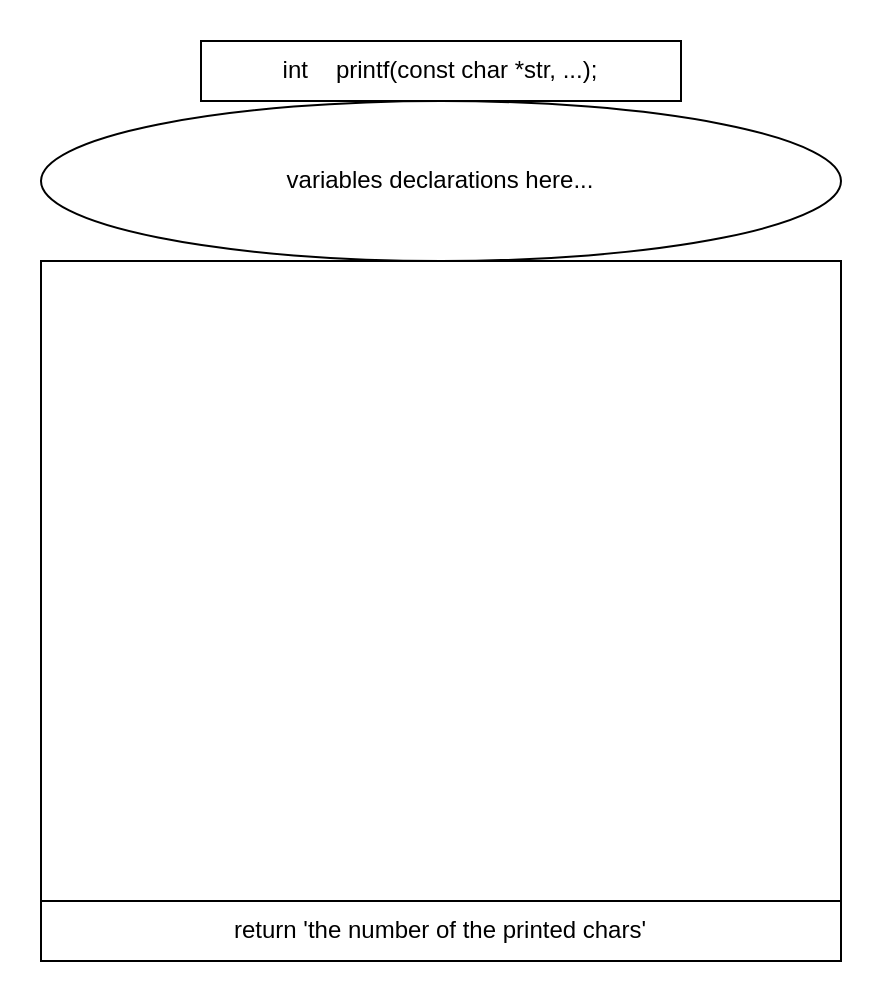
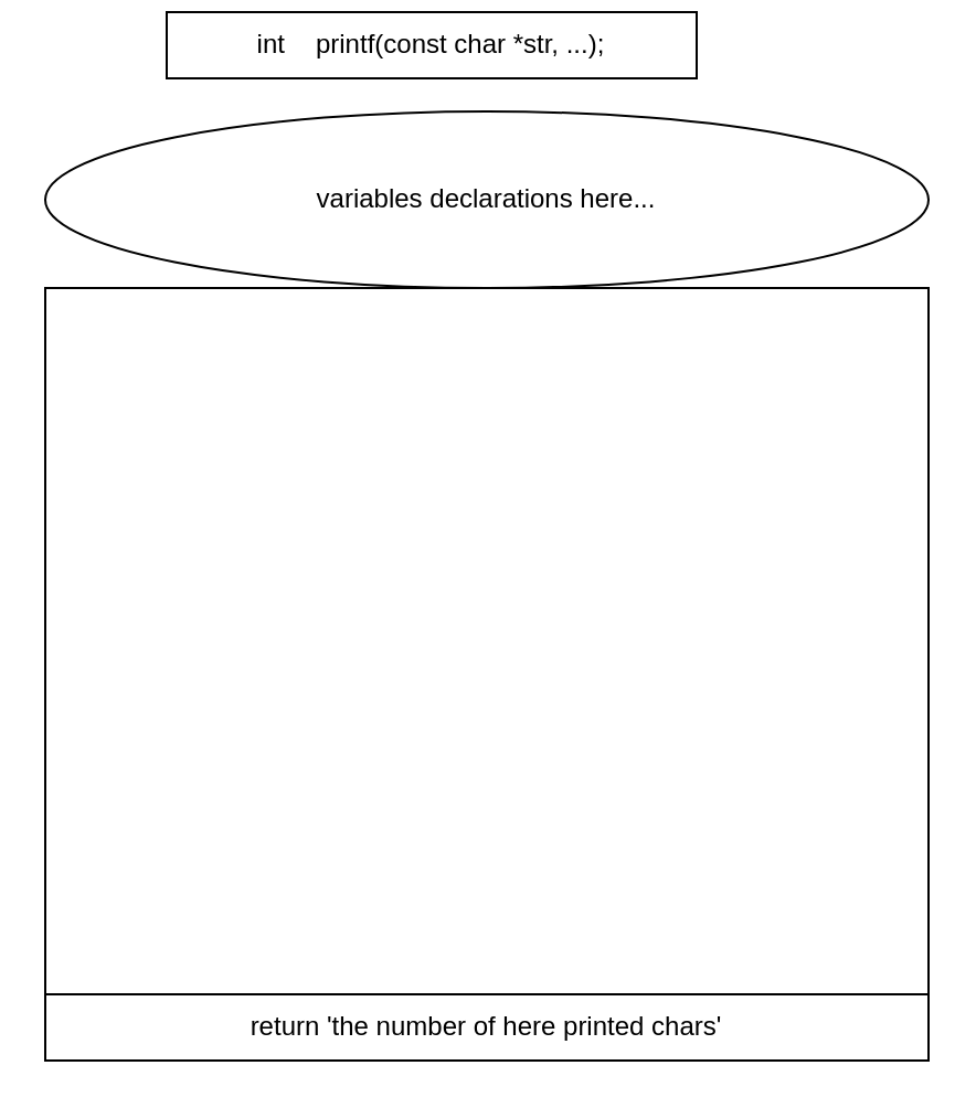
  <mxCell id="0" />
  <mxCell id="1" parent="0" />
- <mxCell id="2" value="int&lt;span style=&quot;white-space: pre;&quot;&gt;&#09;&lt;/span&gt;printf(const char *str, ...);" style="text;html=1;strokeColor=default;fillColor=none;align=center;verticalAlign=middle;whiteSpace=wrap;rounded=0;strokeWidth=1;" parent="1" vertex="1"><mxGeometry x="100" y="20" width="240" height="30" as="geometry" /></mxCell>
+ <mxCell id="2" value="int&lt;span style=&quot;white-space: pre;&quot;&gt;&#09;&lt;/span&gt;printf(const char *str, ...);" style="text;html=1;strokeColor=default;fillColor=none;align=center;verticalAlign=middle;whiteSpace=wrap;rounded=0;strokeWidth=1;" parent="1" vertex="1"><mxGeometry x="75" y="5" width="240" height="30" as="geometry" /></mxCell>
  <mxCell id="3" value="" style="rounded=0;whiteSpace=wrap;html=1;" parent="1" vertex="1"><mxGeometry x="20" y="130" width="400" height="320" as="geometry" /></mxCell>
  <mxCell id="4" value="variables declarations here..." style="ellipse;whiteSpace=wrap;html=1;" parent="1" vertex="1"><mxGeometry x="20" y="50" width="400" height="80" as="geometry" /></mxCell>
- <mxCell id="5" value="return 'the number of the printed chars'" style="rounded=0;whiteSpace=wrap;html=1;" parent="1" vertex="1"><mxGeometry x="20" y="450" width="400" height="30" as="geometry" /></mxCell>
+ <mxCell id="5" value="return 'the number of here printed chars'" style="rounded=0;whiteSpace=wrap;html=1;" parent="1" vertex="1"><mxGeometry x="20" y="450" width="400" height="30" as="geometry" /></mxCell>
